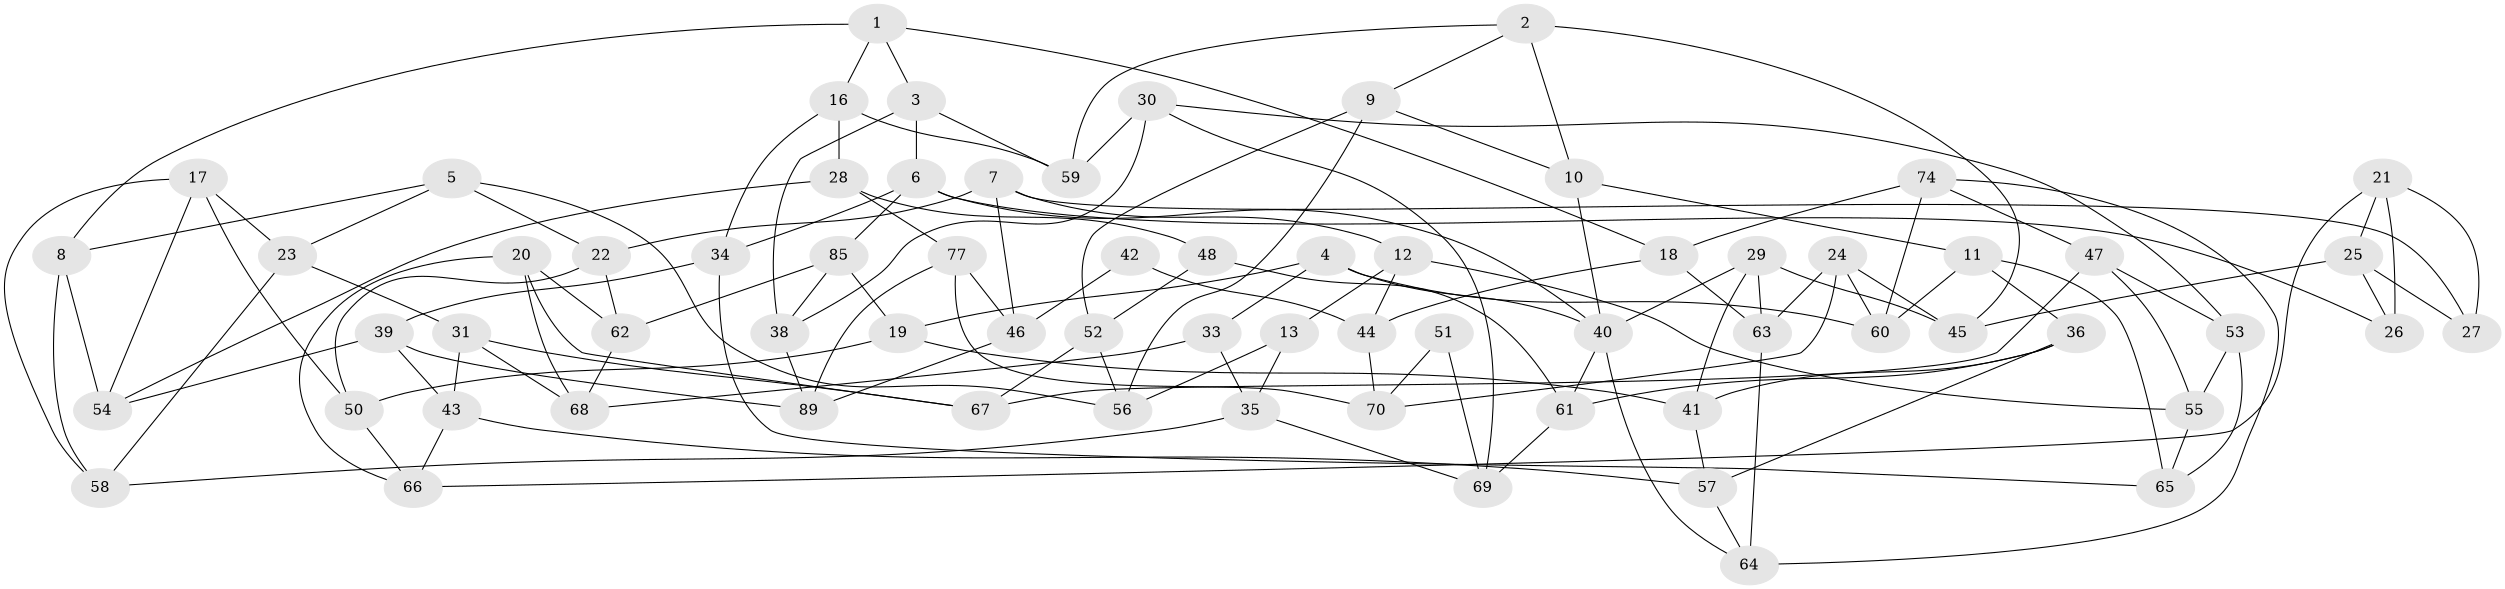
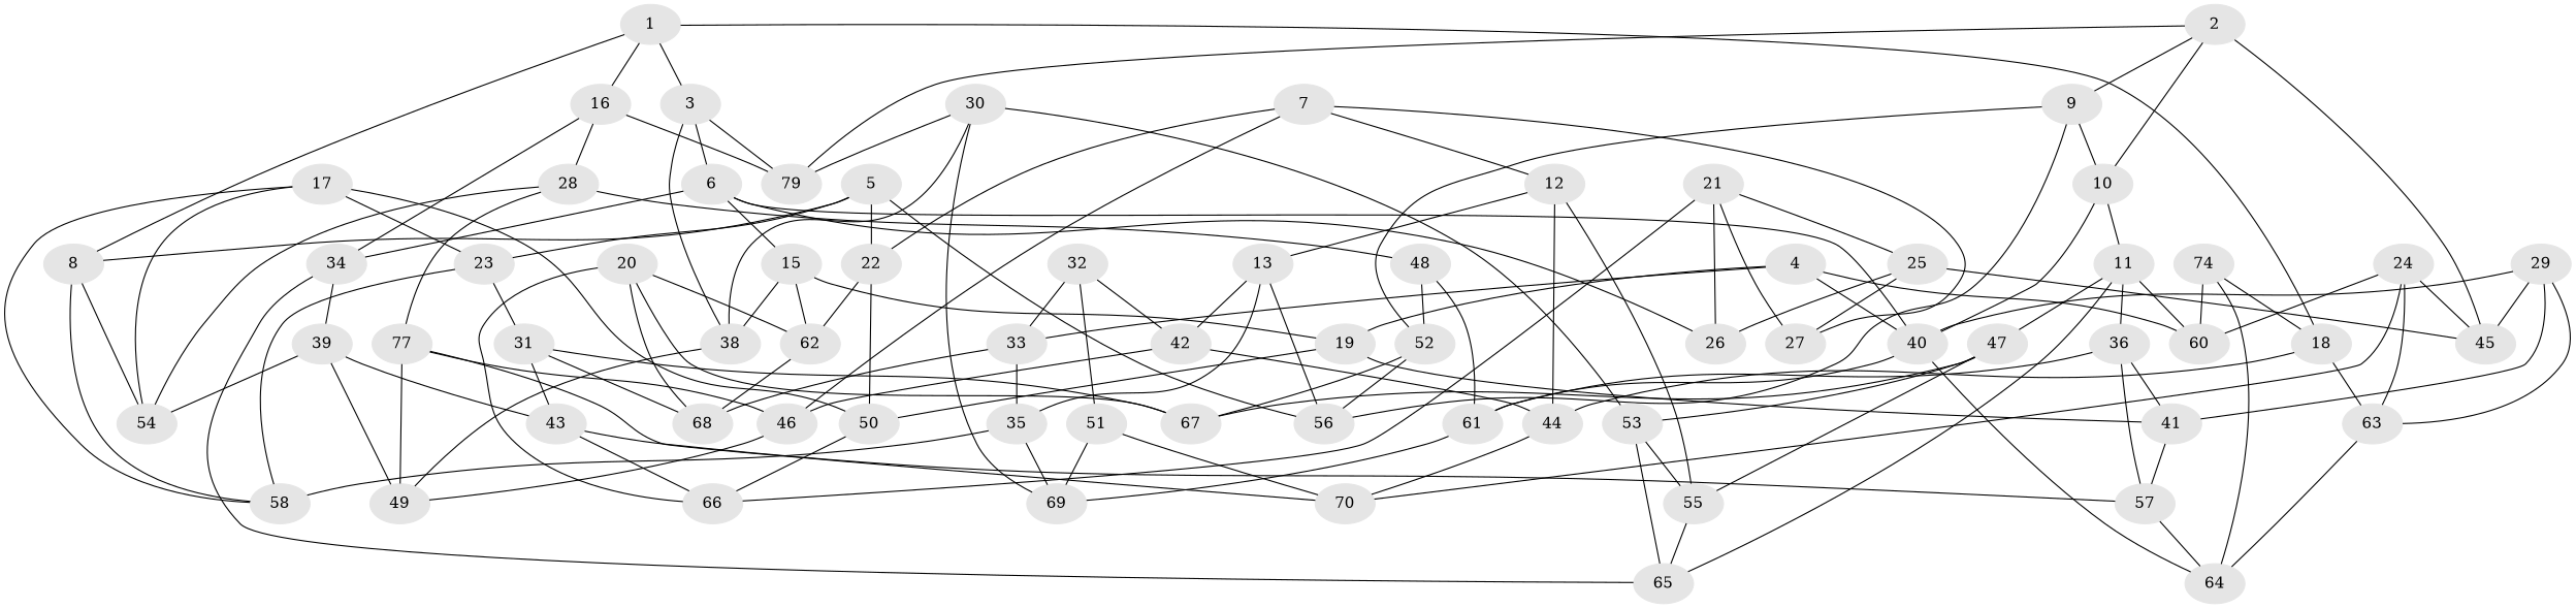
  graph {
    node [color=gray90 style=filled]
    1
    3
    8
    16
    18
-   59
+   59 [label=79]
    6
    38
    54
    58
    28
    34
    44
    63
    2
    9
    10
    45
    56
    52
    40
    11
-   15 [label=85]
+   15
    26
-   49 [label=89]
+   49
    4
    19
    33
    60
    50
    41
    35
    68
    64
    61
    5
    22
    23
    62
    31
    7
    12
    27
    46
    13
    55
    67
    36
    65
    51
    70
    69
    57
    42
    n55 [label=74]
    47
    53
    n58 [label=77]
    48
    39
    17
    66
    20
    21
    25
    43
    24
    29
    30
+   32
    1 -- 3
    1 -- 8
    1 -- 16
    1 -- 18
    3 -- 59
    3 -- 6
    3 -- 38
    8 -- 54
    8 -- 58
    16 -- 59
    16 -- 28
    16 -- 34
    18 -- 44
    18 -- 63
    6 -- 34
    6 -- 40
    6 -- 15
    6 -- 26
    38 -- 49
    28 -- 54
    28 -- n58
    28 -- 48
    34 -- 65
    34 -- 39
    44 -- 70
    63 -- 64
    2 -- 59
    2 -- 9
    2 -- 10
    2 -- 45
    9 -- 10
    9 -- 56
    9 -- 52
    10 -- 40
    10 -- 11
    52 -- 56
    52 -- 67
    40 -- 64
    40 -- 61
    11 -- 60
    11 -- 36
    11 -- 65
    15 -- 38
    15 -- 19
    15 -- 62
    4 -- 40
    4 -- 19
    4 -- 33
    4 -- 60
    19 -- 50
    19 -- 41
    33 -- 35
    33 -- 68
    50 -- 66
    41 -- 57
    35 -- 58
    35 -- 69
    61 -- 69
    5 -- 8
    5 -- 56
    5 -- 22
    5 -- 23
    22 -- 50
    22 -- 62
    23 -- 58
    23 -- 31
    62 -- 68
    31 -- 68
    31 -- 67
    31 -- 43
    7 -- 22
    7 -- 12
    7 -- 27
    7 -- 46
    12 -- 44
    12 -- 13
    12 -- 55
    46 -- 49
    13 -- 56
    13 -- 35
+   13 -- 42
    55 -- 65
    36 -- 41
    36 -- 61
    36 -- 57
    51 -- 70
    51 -- 69
    57 -- 64
    42 -- 44
    42 -- 46
    n55 -- 18
    n55 -- 60
    n55 -- 64
-   n55 -- 47
+   11 -- 47
    47 -- 55
    47 -- 67
    47 -- 53
    53 -- 55
    53 -- 65
    n58 -- 49
    n58 -- 46
    n58 -- 70
    48 -- 52
    48 -- 61
    39 -- 54
    39 -- 49
    39 -- 43
    17 -- 54
    17 -- 58
    17 -- 50
    17 -- 23
    20 -- 68
    20 -- 62
    20 -- 67
    20 -- 66
    21 -- 26
    21 -- 27
    21 -- 66
    21 -- 25
    25 -- 45
    25 -- 26
    25 -- 27
    43 -- 57
    43 -- 66
    24 -- 63
    24 -- 45
    24 -- 60
    24 -- 70
    29 -- 63
    29 -- 45
    29 -- 40
    29 -- 41
    30 -- 59
    30 -- 38
    30 -- 69
    30 -- 53
+   32 -- 33
+   32 -- 51
+   32 -- 42
  }
